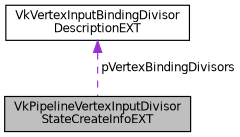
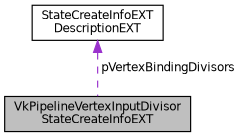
  digraph {
    node [color=black fontname=Helvetica fontsize=10 shape=record style=filled]
    n1 [fillcolor=grey75 fontcolor=black height=0.2 label="VkPipelineVertexInputDivisor\lStateCreateInfoEXT" width=0.4]
-   n2 [fillcolor=white height=0.2 label="VkVertexInputBindingDivisor\lDescriptionEXT" width=0.4]
+   n2 [fillcolor=white height=0.2 label="StateCreateInfoEXT\lDescriptionEXT" width=0.4]
    n2 -> n1 [color=darkorchid3 dir=back fontname=Helvetica fontsize=10 label=" pVertexBindingDivisors" labelfontname=Helvetica labelfontsize=10 style=dashed]
  }
